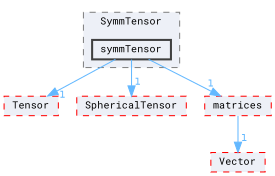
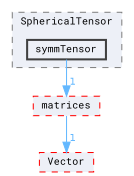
  digraph {
    compound=true
    fontname="Roboto Mono"
    node [color=red fillcolor="#edf0f7" fontname="Roboto Mono" fontsize=10 shape=box style="filled,dashed"]
    edge [color=steelblue1 fontcolor=steelblue1 fontname="Roboto Mono" fontsize=10 headlabel=1 labeldistance=1.5 labelfontname=Helvetica labelfontsize=10]
    n1 [color=grey25 height=0.2 label=symmTensor style="filled,bold" width=0.4]
-   n2 [height=0.2 label=Tensor width=0.4]
-   n3 [height=0.2 label=SphericalTensor width=0.4]
    n4 [height=0.2 label=matrices width=0.4]
    n5 [height=0.2 label=Vector width=0.4]
    subgraph cluster_1 {
      bgcolor="#edf0f7"
      fontsize=10
-     label=SymmTensor
+     label=SphericalTensor
      pencolor=grey50
      style="filled,dashed"
      n1
    }
-   n1 -> n2
-   n1 -> n3
    n1 -> n4
    n4 -> n5
  }
